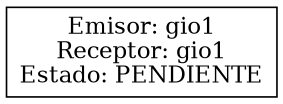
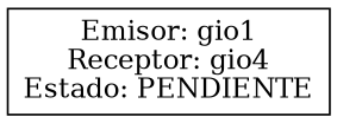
  digraph {
    rankdir=LR
-   n1 [label="{Emisor: gio1\nReceptor: gio1\nEstado: PENDIENTE}" shape=record]
+   n1 [label="{Emisor: gio1\nReceptor: gio4\nEstado: PENDIENTE}" shape=record]
  }
